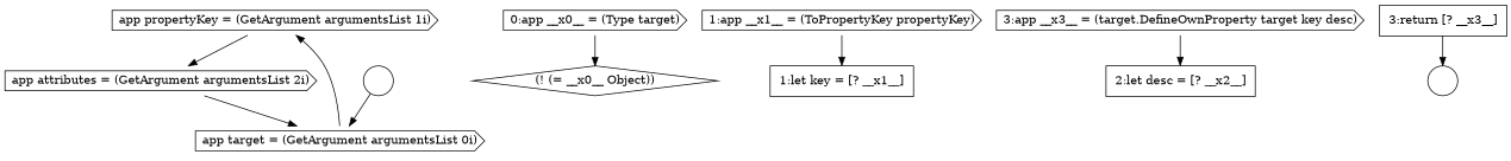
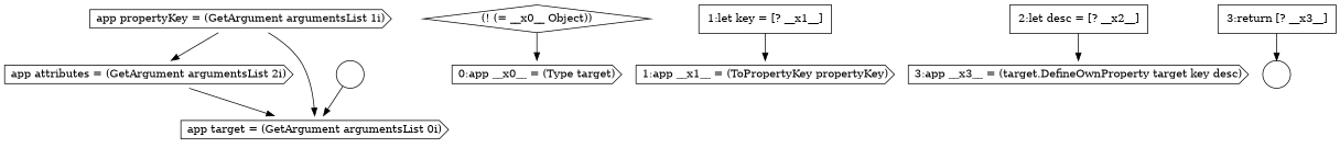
  digraph {
    node [color=black fillcolor=white shape=cds style=filled]
    edge [color=black]
    n1 [label=<<font color="black">app propertyKey = (GetArgument argumentsList 1i)</font>>]
    n2 [label=<<font color="black">app attributes = (GetArgument argumentsList 2i)</font>>]
    n3 [label=<<font color="black">app target = (GetArgument argumentsList 0i)</font>>]
    n4 [label=<<font color="black">0:app __x0__ = (Type target)</font>>]
    n5 [label=<<font color="black">(! (= __x0__ Object))</font>> shape=diamond]
    n6 [label=<<font color="black">     <table border="0" cellborder="1" cellspacing="0" cellpadding="10">       <tr><td align="left">1:let key = [? __x1__]</td></tr>     </table>   </font>> margin=0 shape=none]
    n7 [label=<<font color="black">1:app __x1__ = (ToPropertyKey propertyKey)</font>>]
    n8 [label=<<font color="black">     <table border="0" cellborder="1" cellspacing="0" cellpadding="10">       <tr><td align="left">2:let desc = [? __x2__]</td></tr>     </table>   </font>> margin=0 shape=none]
    n9 [label=<<font color="black">3:app __x3__ = (target.DefineOwnProperty target key desc)</font>>]
    n10 [label=" " shape=circle]
    n11 [label=" " shape=circle]
    n12 [label=<<font color="black">     <table border="0" cellborder="1" cellspacing="0" cellpadding="10">       <tr><td align="left">3:return [? __x3__]</td></tr>     </table>   </font>> margin=0 shape=none]
    n1 -> n2
    n2 -> n3
-   n3 -> n1
-   n4 -> n5
-   n7 -> n6
-   n9 -> n8
+   n1 -> n3
+   n5 -> n4
+   n6 -> n7
+   n8 -> n9
    n11 -> n3
    n12 -> n10
  }
